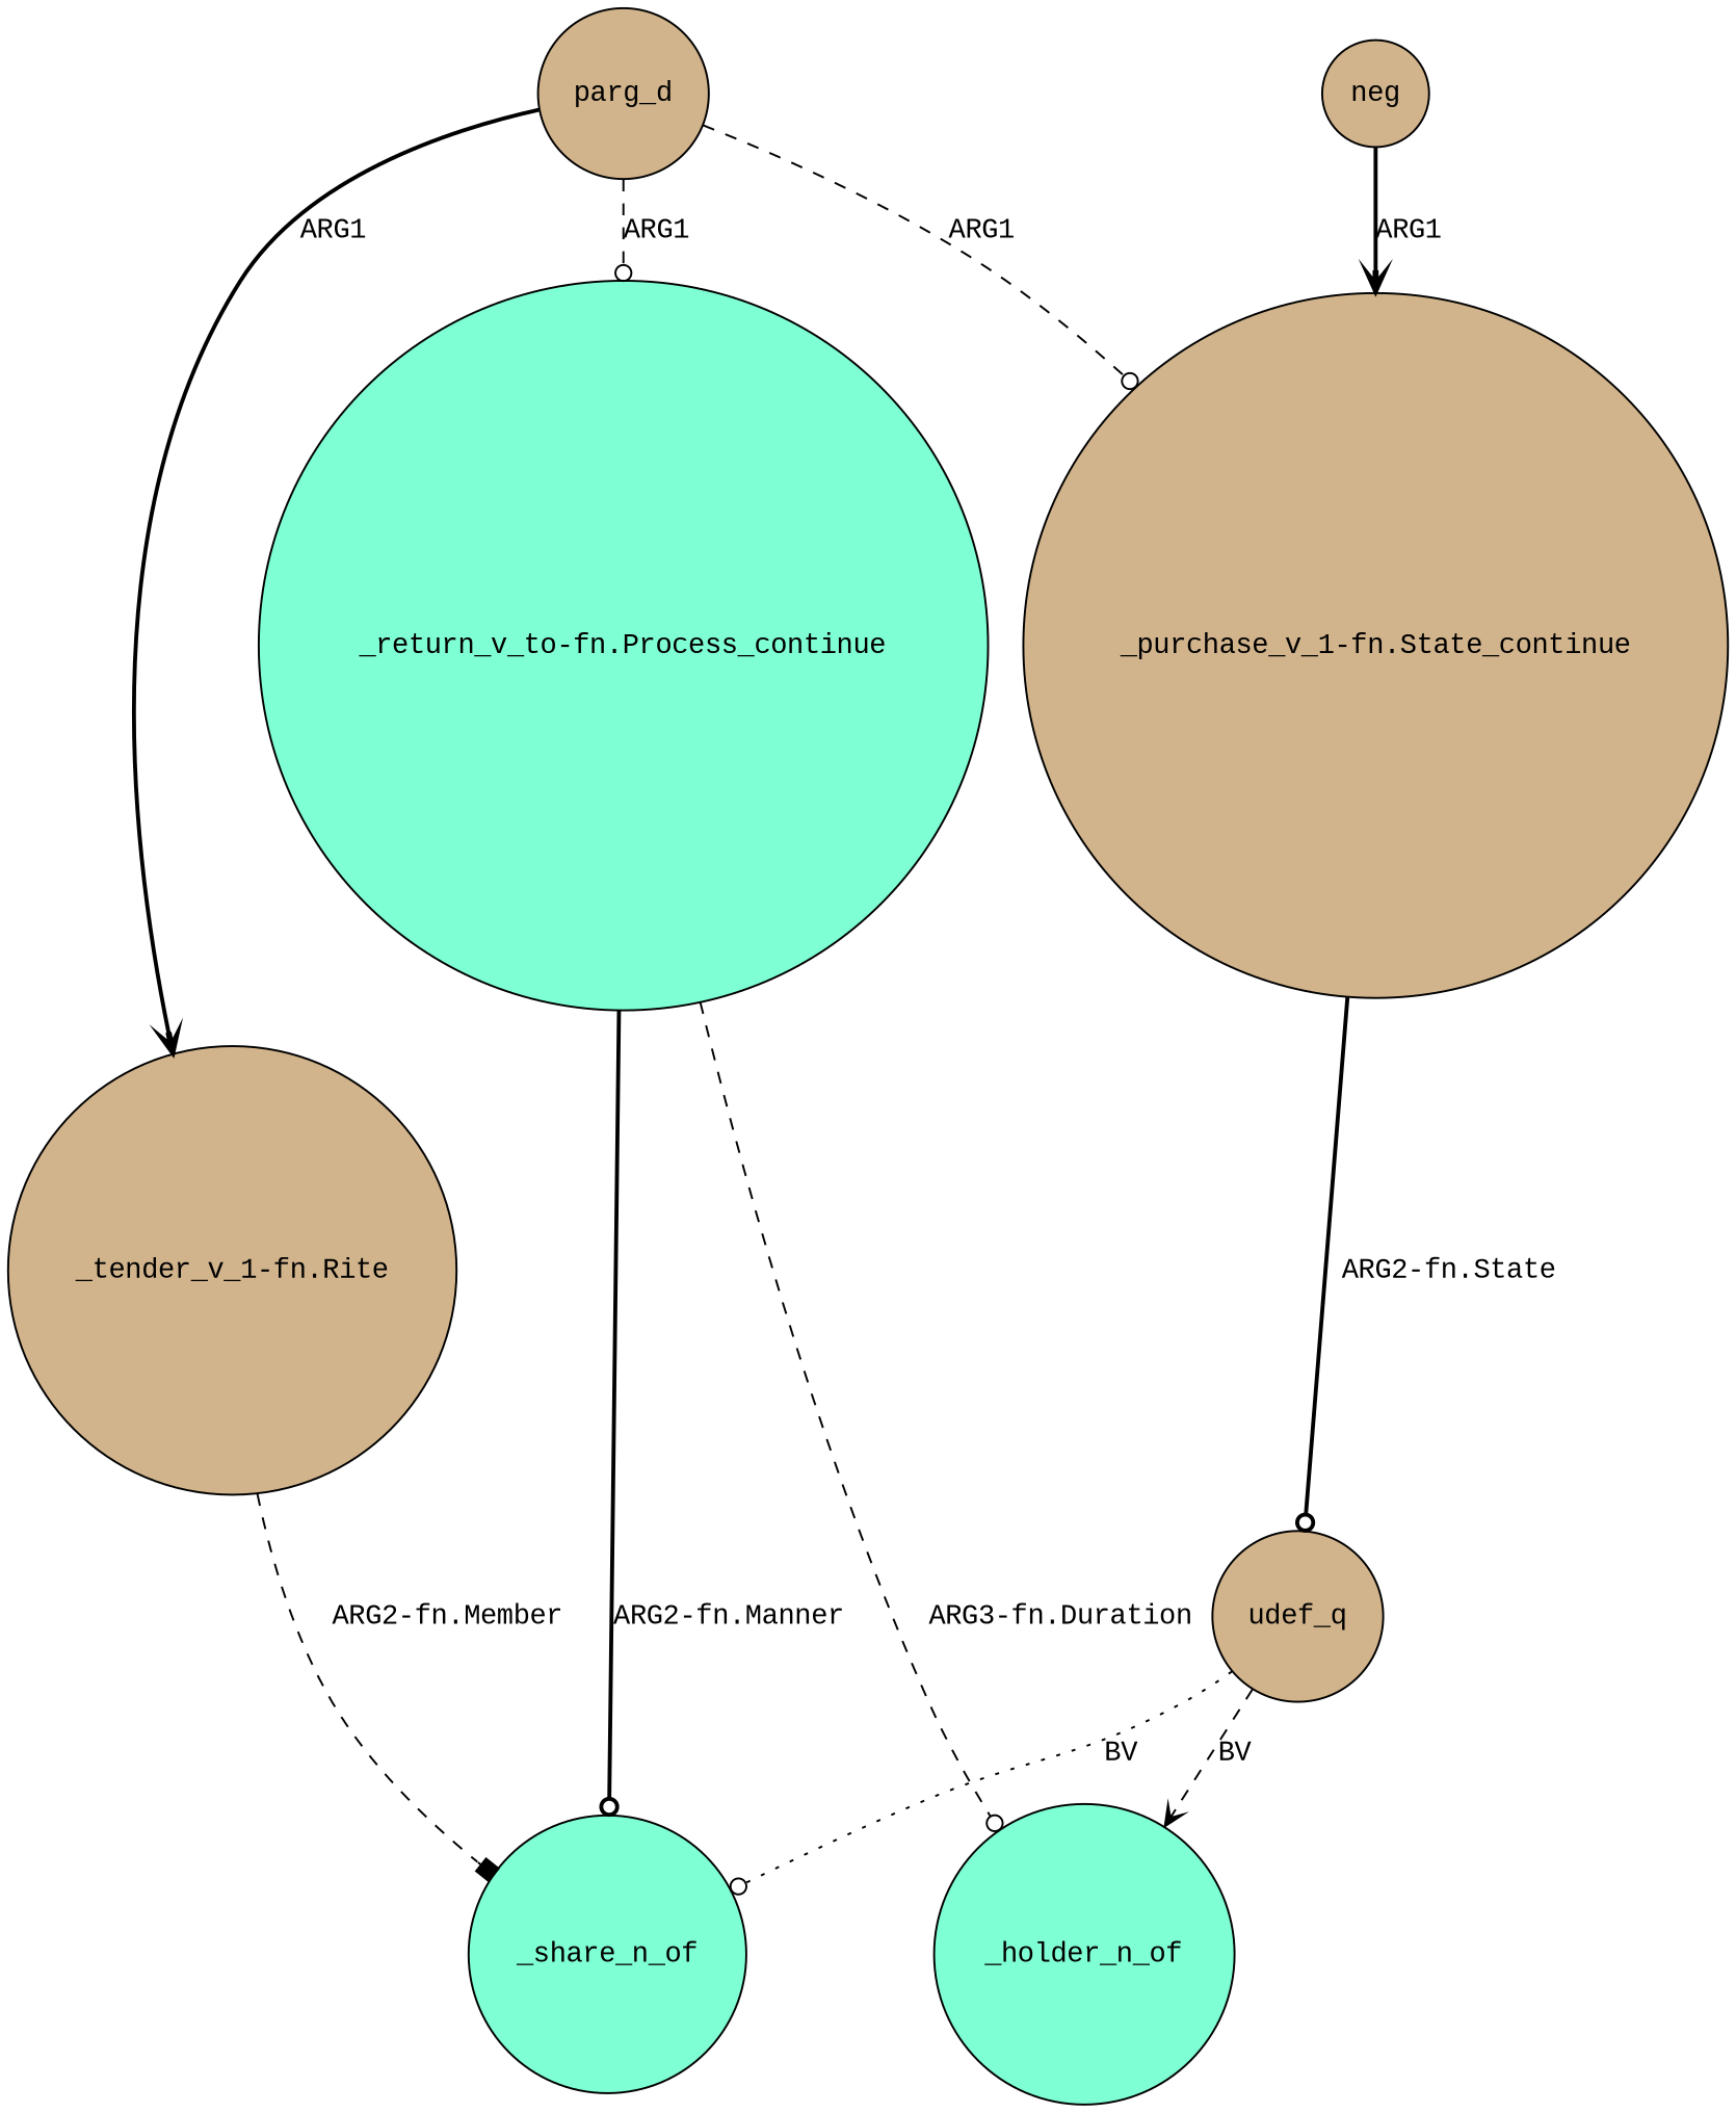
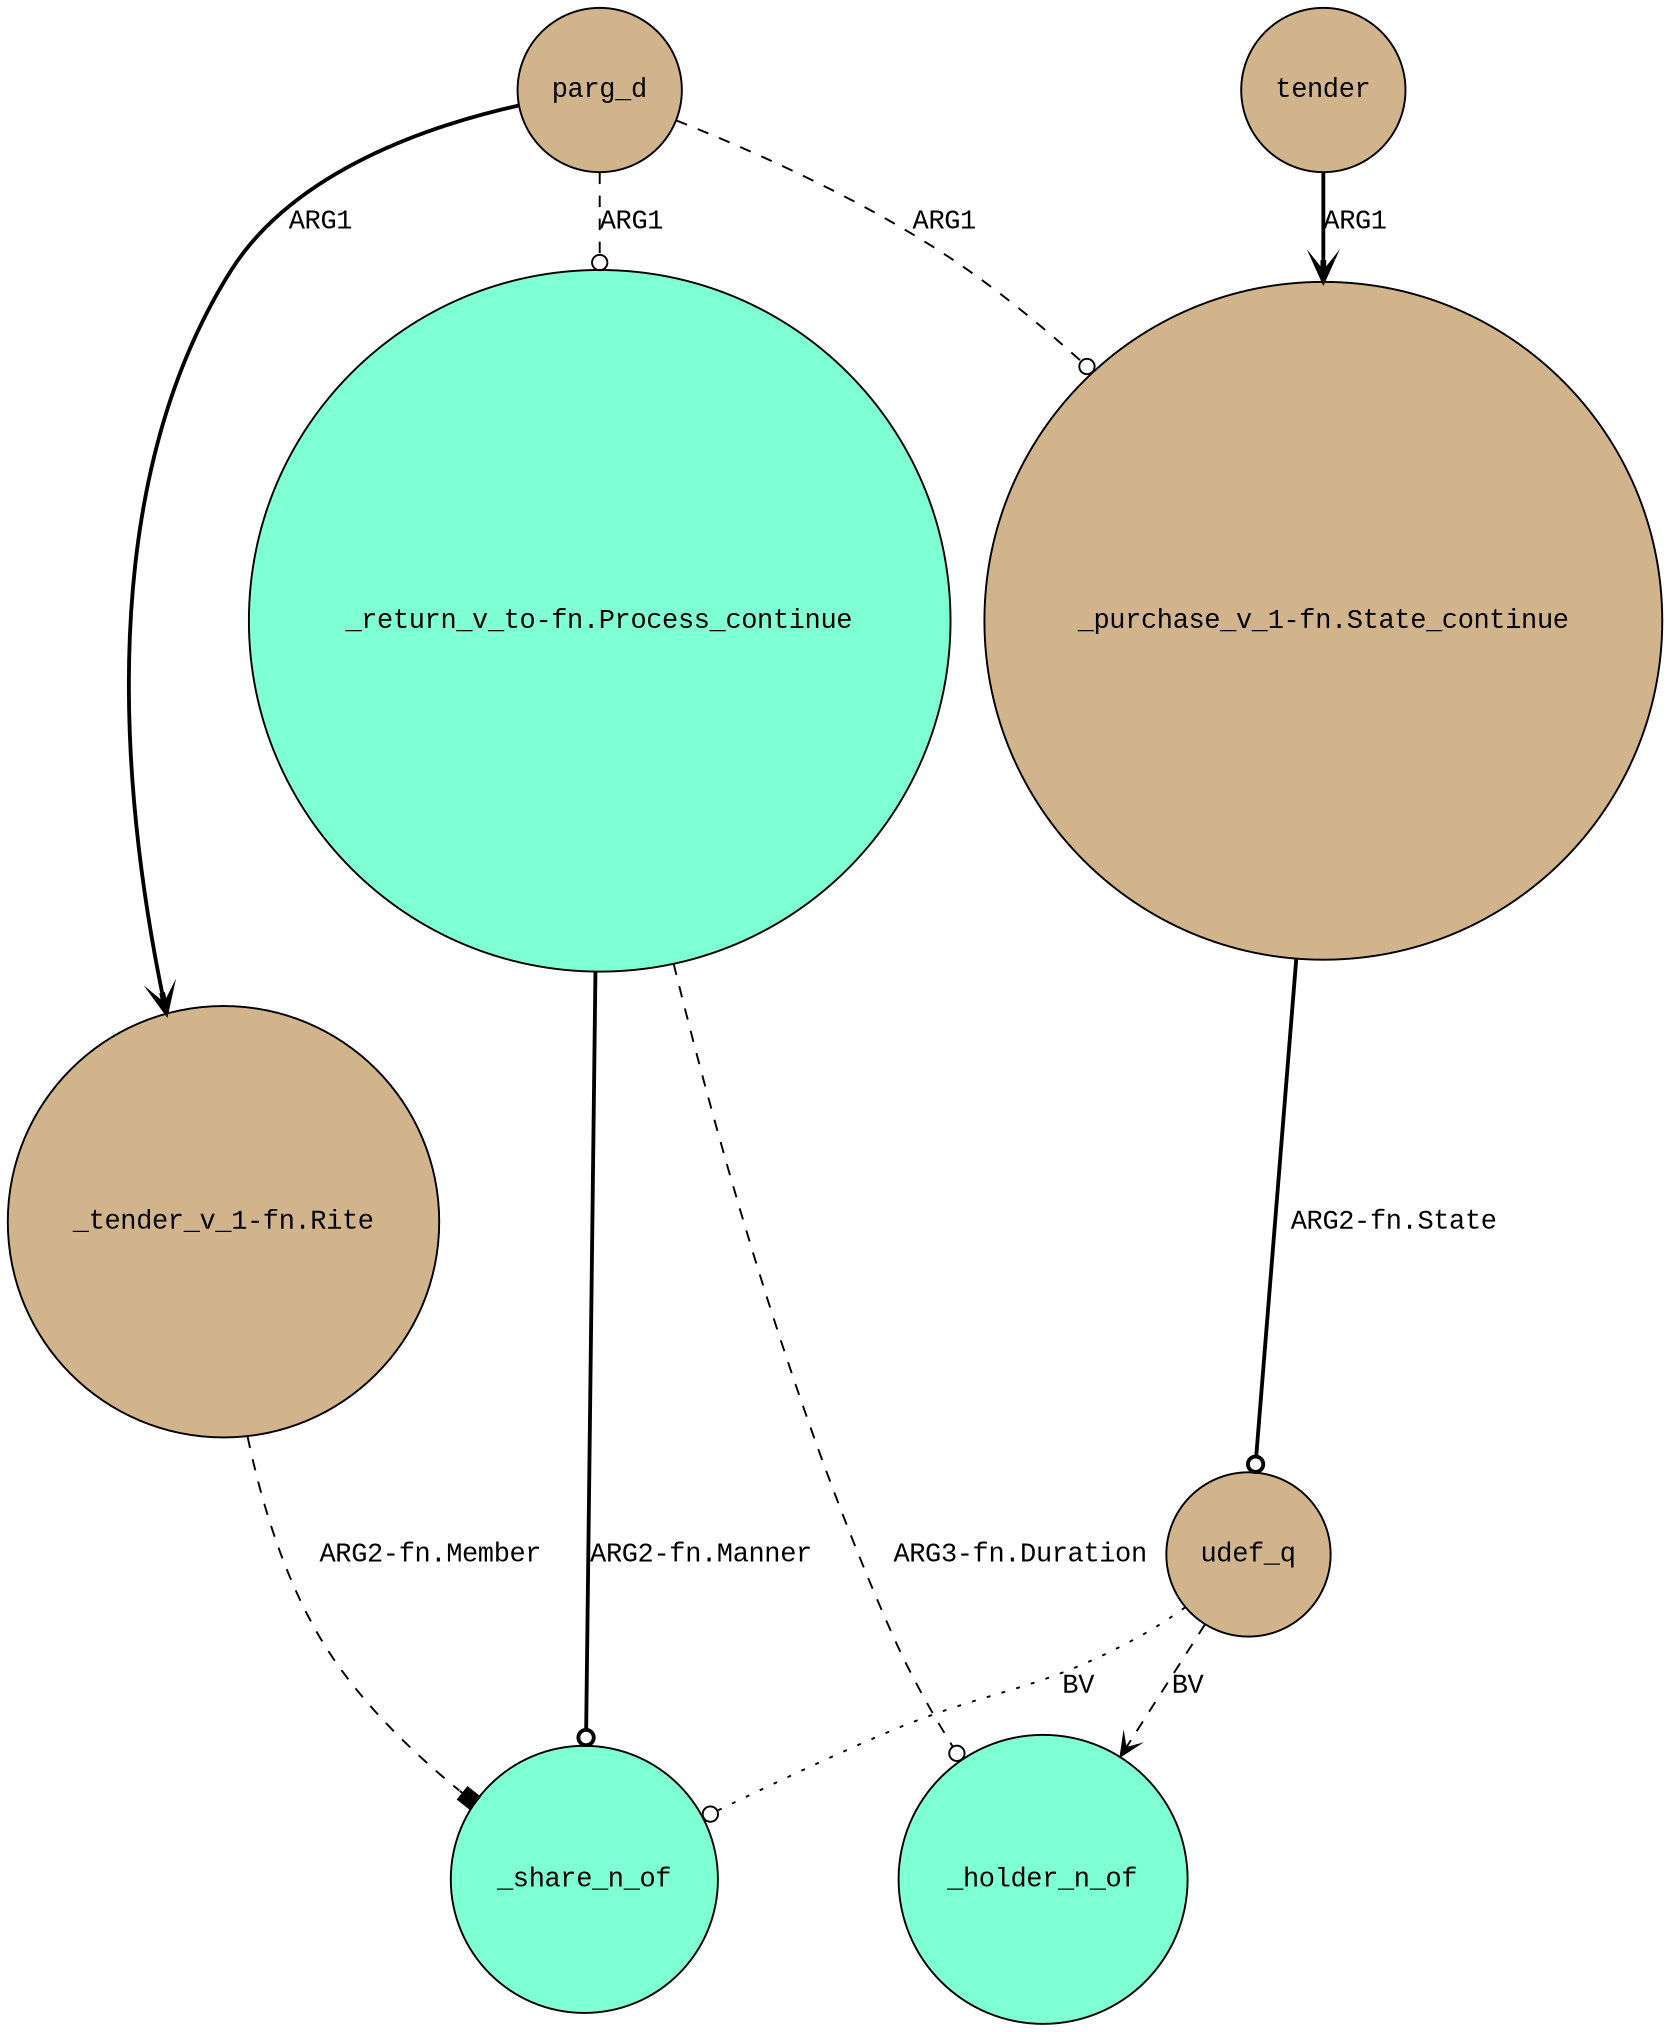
  digraph {
    fontname="Liberation Mono"
    node [fillcolor=tan fontname="Liberation Mono" shape=circle style=filled]
    edge [arrowhead=odot fontname="Liberation Mono" style=dashed]
    "_return_v_to-fn.Process_continue" [fillcolor=aquamarine]
    parg_d
    "_tender_v_1-fn.Rite"
    "_purchase_v_1-fn.State_continue"
    _share_n_of [fillcolor=aquamarine]
    _holder_n_of [fillcolor=aquamarine]
    udef_q
-   neg
+   neg [label=tender]
    "_return_v_to-fn.Process_continue" -> _share_n_of [label="ARG2-fn.Manner" style=bold]
    "_return_v_to-fn.Process_continue" -> _holder_n_of [label="ARG3-fn.Duration"]
    parg_d -> "_return_v_to-fn.Process_continue" [label=ARG1]
    parg_d -> "_tender_v_1-fn.Rite" [arrowhead=vee label=ARG1 style=bold]
    parg_d -> "_purchase_v_1-fn.State_continue" [label=ARG1]
    "_tender_v_1-fn.Rite" -> _share_n_of [arrowhead=box label="ARG2-fn.Member"]
    "_purchase_v_1-fn.State_continue" -> udef_q [label="ARG2-fn.State" style=bold]
    udef_q -> _share_n_of [label=BV style=dotted]
    udef_q -> _holder_n_of [arrowhead=vee label=BV]
    neg -> "_purchase_v_1-fn.State_continue" [arrowhead=vee label=ARG1 style=bold]
  }
